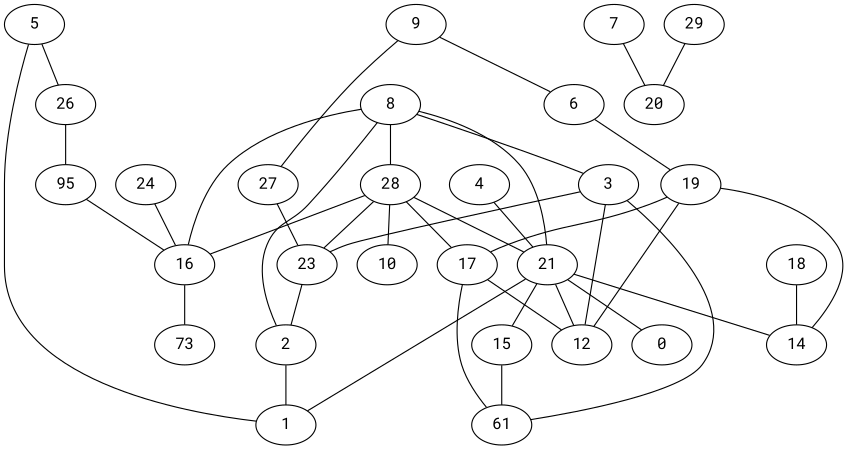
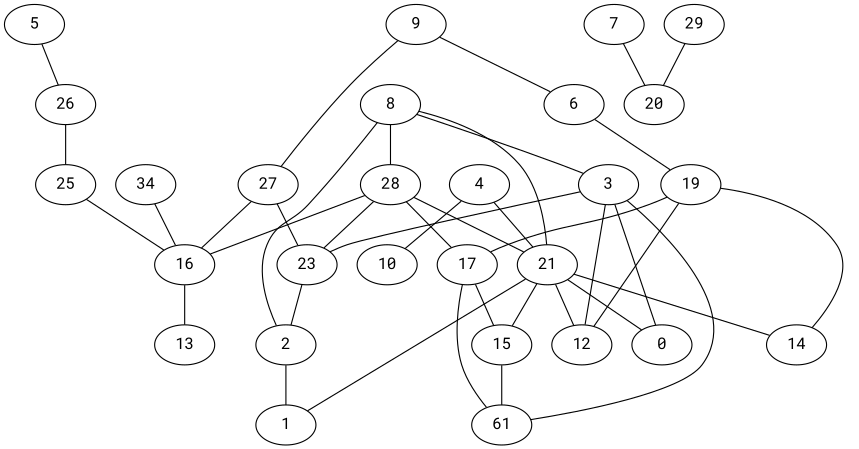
  digraph {
    fontname="Roboto Mono"
    node [fontname="Roboto Mono"]
    edge [color=black dir=none fontname="Roboto Mono"]
    4
    10
    21
    20
    15
    1
    12
    0
    7
    27
    2
    23
    n13 [label=61]
    29
    5
    26
-   25 [label=95]
+   25
    19
    17
    14
    9
    6
-   24
+   24 [label=34]
    16
-   13 [label=73]
+   13
    28
    8
    3
-   18
    subgraph sub_1 {
      4
      10
      21
      20
      15
      1
      12
      0
      7
      27
      2
      23
      n13
      29
      5
      26
      25
      19
      17
      14
      9
      6
      24
      16
      13
      28
      8
      3
-     18
    }
-   28 -> 10
+   4 -> 10
    4 -> 21
    21 -> 15
    21 -> 1
    21 -> 12
    21 -> 0
    21 -> 14
    15 -> n13
    7 -> 20
    27 -> 23
    2 -> 1
    23 -> 2
    29 -> 20
-   5 -> 1
    5 -> 26
    26 -> 25
    25 -> 16
    19 -> 12
    19 -> 17
    19 -> 14
-   17 -> 12
+   17 -> 15
    17 -> n13
    9 -> 27
    9 -> 6
    6 -> 19
    24 -> 16
    16 -> 13
    28 -> 21
    28 -> 23
    28 -> 17
    28 -> 16
    8 -> 21
    8 -> 2
-   8 -> 16
+   27 -> 16
    8 -> 28
    8 -> 3
    3 -> 12
+   3 -> 0
    3 -> 23
    3 -> n13
-   18 -> 14
  }
